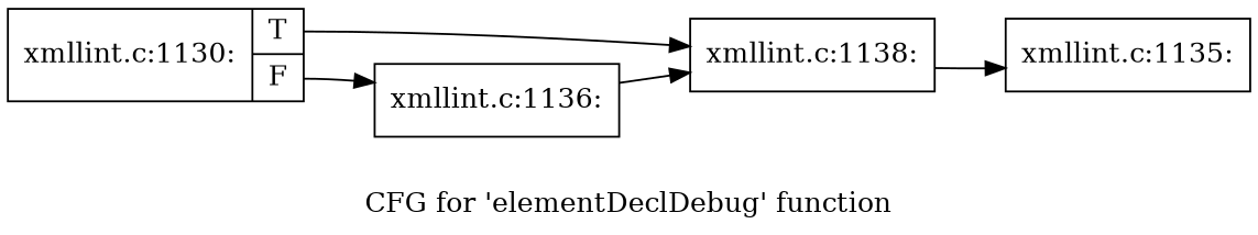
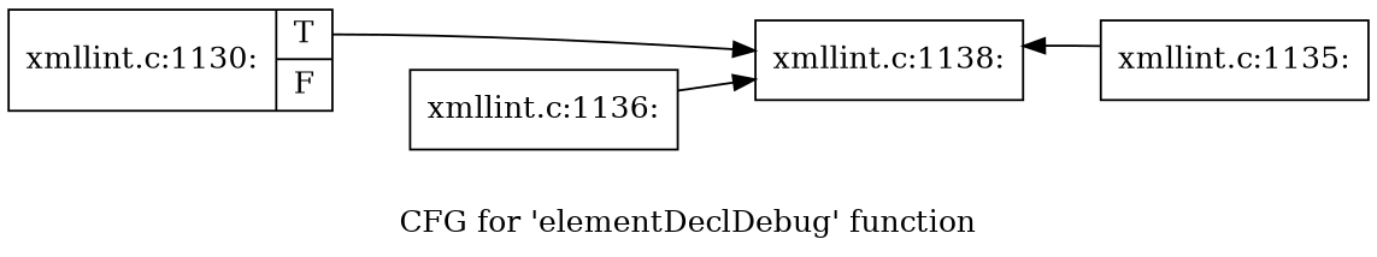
  digraph {
    label="CFG for 'elementDeclDebug' function"
    rankdir=LR
    node [shape=record]
    n1 [label="{xmllint.c:1130:|{<s0>T|<s1>F}}"]
    n2 [label="{xmllint.c:1136:}"]
    n3 [label="{xmllint.c:1138:}"]
    n4 [label="{xmllint.c:1135:}"]
-   n1 -> n2 [tailport=s1]
    n1 -> n3 [tailport=s0]
    n2 -> n3
-   n3 -> n4
+   n4 -> n3
  }
